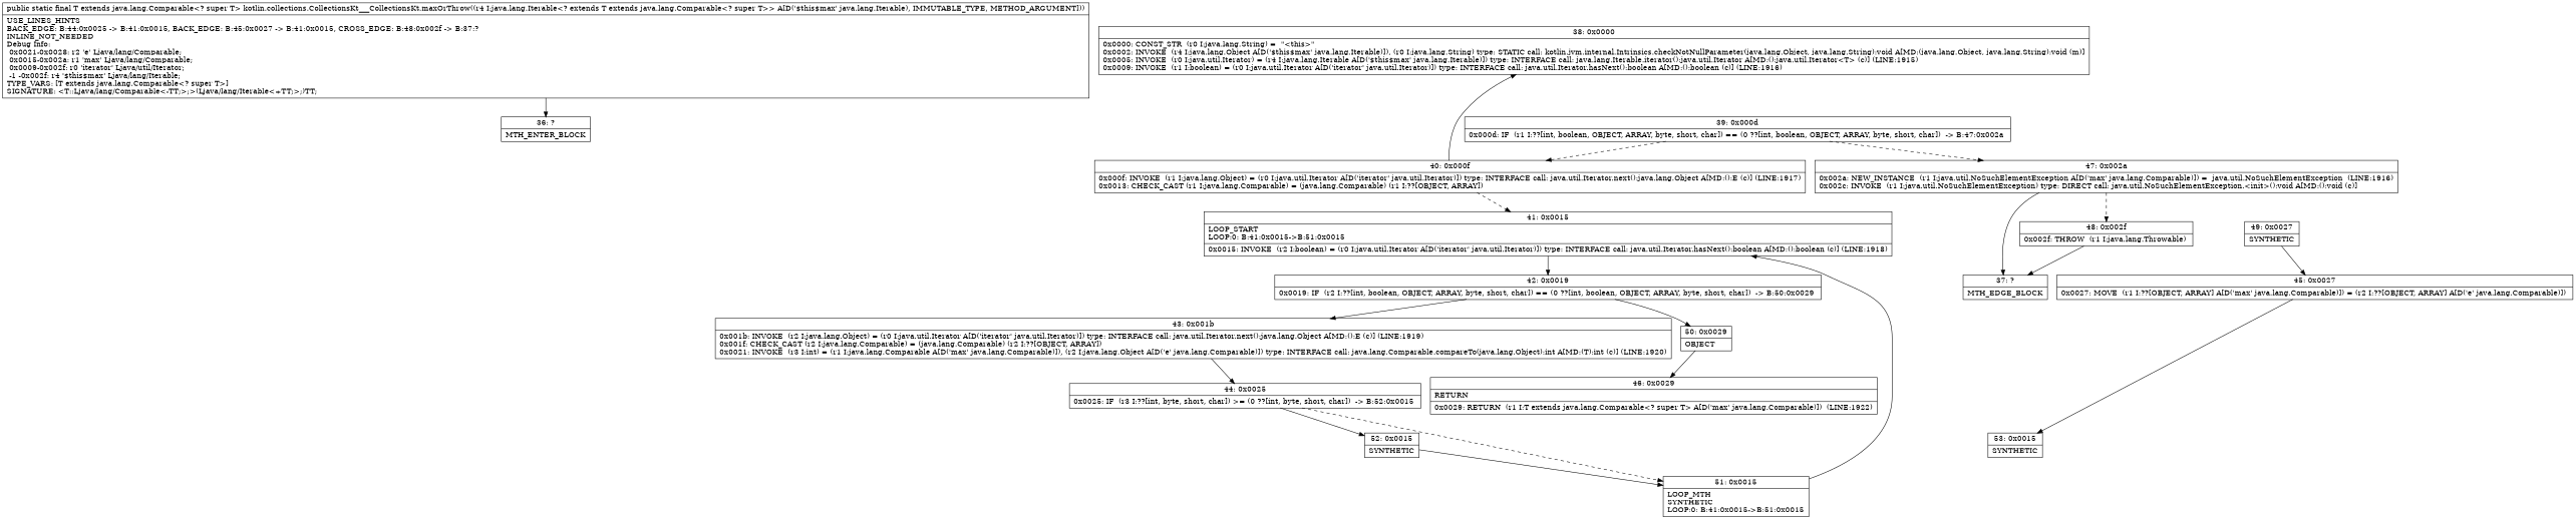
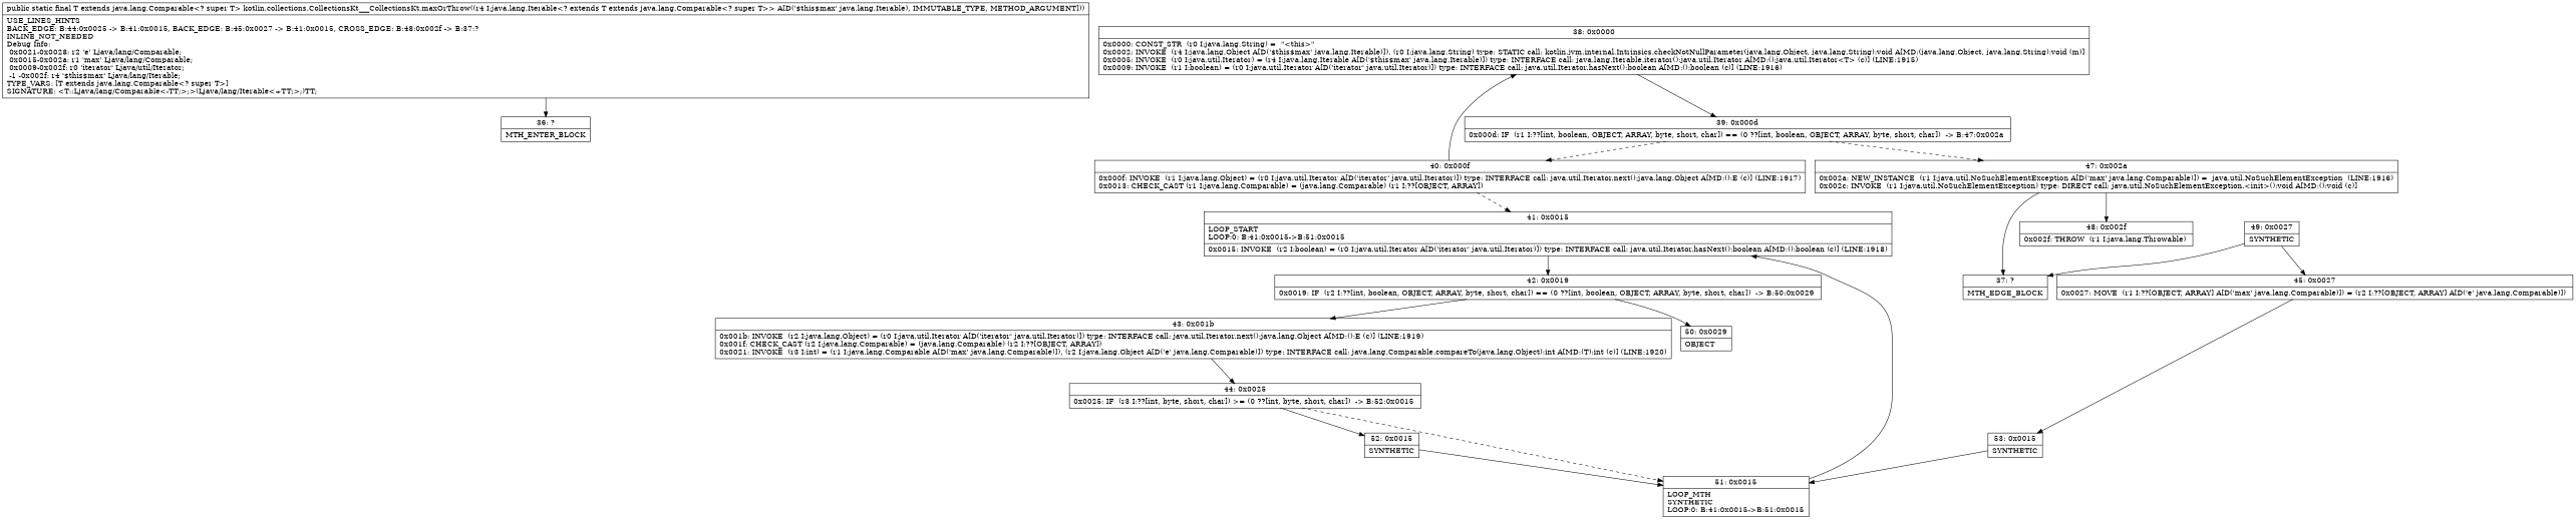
  digraph {
    node [shape=record]
    n1 [label="{36\:\ ?|MTH_ENTER_BLOCK\l}"]
    n2 [label="{38\:\ 0x0000|0x0000: CONST_STR  (r0 I:java.lang.String) =  \"\<this\>\" \l0x0002: INVOKE  (r4 I:java.lang.Object A[D('$this$max' java.lang.Iterable)]), (r0 I:java.lang.String) type: STATIC call: kotlin.jvm.internal.Intrinsics.checkNotNullParameter(java.lang.Object, java.lang.String):void A[MD:(java.lang.Object, java.lang.String):void (m)]\l0x0005: INVOKE  (r0 I:java.util.Iterator) = (r4 I:java.lang.Iterable A[D('$this$max' java.lang.Iterable)]) type: INTERFACE call: java.lang.Iterable.iterator():java.util.Iterator A[MD:():java.util.Iterator\<T\> (c)] (LINE:1915)\l0x0009: INVOKE  (r1 I:boolean) = (r0 I:java.util.Iterator A[D('iterator' java.util.Iterator)]) type: INTERFACE call: java.util.Iterator.hasNext():boolean A[MD:():boolean (c)] (LINE:1916)\l}"]
    n3 [label="{39\:\ 0x000d|0x000d: IF  (r1 I:??[int, boolean, OBJECT, ARRAY, byte, short, char]) == (0 ??[int, boolean, OBJECT, ARRAY, byte, short, char])  \-\> B:47:0x002a \l}"]
    n4 [label="{40\:\ 0x000f|0x000f: INVOKE  (r1 I:java.lang.Object) = (r0 I:java.util.Iterator A[D('iterator' java.util.Iterator)]) type: INTERFACE call: java.util.Iterator.next():java.lang.Object A[MD:():E (c)] (LINE:1917)\l0x0013: CHECK_CAST (r1 I:java.lang.Comparable) = (java.lang.Comparable) (r1 I:??[OBJECT, ARRAY]) \l}"]
    n5 [label="{47\:\ 0x002a|0x002a: NEW_INSTANCE  (r1 I:java.util.NoSuchElementException A[D('max' java.lang.Comparable)]) =  java.util.NoSuchElementException  (LINE:1916)\l0x002c: INVOKE  (r1 I:java.util.NoSuchElementException) type: DIRECT call: java.util.NoSuchElementException.\<init\>():void A[MD:():void (c)]\l}"]
    n6 [label="{41\:\ 0x0015|LOOP_START\lLOOP:0: B:41:0x0015\-\>B:51:0x0015\l|0x0015: INVOKE  (r2 I:boolean) = (r0 I:java.util.Iterator A[D('iterator' java.util.Iterator)]) type: INTERFACE call: java.util.Iterator.hasNext():boolean A[MD:():boolean (c)] (LINE:1918)\l}"]
    n7 [label="{37\:\ ?|MTH_EDGE_BLOCK\l}"]
    n8 [label="{48\:\ 0x002f|0x002f: THROW  (r1 I:java.lang.Throwable) \l}"]
    n9 [label="{42\:\ 0x0019|0x0019: IF  (r2 I:??[int, boolean, OBJECT, ARRAY, byte, short, char]) == (0 ??[int, boolean, OBJECT, ARRAY, byte, short, char])  \-\> B:50:0x0029 \l}"]
    n10 [label="{43\:\ 0x001b|0x001b: INVOKE  (r2 I:java.lang.Object) = (r0 I:java.util.Iterator A[D('iterator' java.util.Iterator)]) type: INTERFACE call: java.util.Iterator.next():java.lang.Object A[MD:():E (c)] (LINE:1919)\l0x001f: CHECK_CAST (r2 I:java.lang.Comparable) = (java.lang.Comparable) (r2 I:??[OBJECT, ARRAY]) \l0x0021: INVOKE  (r3 I:int) = (r1 I:java.lang.Comparable A[D('max' java.lang.Comparable)]), (r2 I:java.lang.Object A[D('e' java.lang.Comparable)]) type: INTERFACE call: java.lang.Comparable.compareTo(java.lang.Object):int A[MD:(T):int (c)] (LINE:1920)\l}"]
    n11 [label="{50\:\ 0x0029|OBJECT\l}"]
    n12 [label="{44\:\ 0x0025|0x0025: IF  (r3 I:??[int, byte, short, char]) \>= (0 ??[int, byte, short, char])  \-\> B:52:0x0015 \l}"]
-   n13 [label="{46\:\ 0x0029|RETURN\l|0x0029: RETURN  (r1 I:T extends java.lang.Comparable\<? super T\> A[D('max' java.lang.Comparable)])  (LINE:1922)\l}"]
    n14 [label="{52\:\ 0x0015|SYNTHETIC\l}"]
    n15 [label="{51\:\ 0x0015|LOOP_MTH\lSYNTHETIC\lLOOP:0: B:41:0x0015\-\>B:51:0x0015\l}"]
    n16 [label="{49\:\ 0x0027|SYNTHETIC\l}"]
    n17 [label="{45\:\ 0x0027|0x0027: MOVE  (r1 I:??[OBJECT, ARRAY] A[D('max' java.lang.Comparable)]) = (r2 I:??[OBJECT, ARRAY] A[D('e' java.lang.Comparable)]) \l}"]
    n18 [label="{53\:\ 0x0015|SYNTHETIC\l}"]
    n19 [label="{public static final T extends java.lang.Comparable\<? super T\> kotlin.collections.CollectionsKt___CollectionsKt.maxOrThrow((r4 I:java.lang.Iterable\<? extends T extends java.lang.Comparable\<? super T\>\> A[D('$this$max' java.lang.Iterable), IMMUTABLE_TYPE, METHOD_ARGUMENT]))  | USE_LINES_HINTS\lBACK_EDGE: B:44:0x0025 \-\> B:41:0x0015, BACK_EDGE: B:45:0x0027 \-\> B:41:0x0015, CROSS_EDGE: B:48:0x002f \-\> B:37:?\lINLINE_NOT_NEEDED\lDebug Info:\l  0x0021\-0x0028: r2 'e' Ljava\/lang\/Comparable;\l  0x0015\-0x002a: r1 'max' Ljava\/lang\/Comparable;\l  0x0009\-0x002f: r0 'iterator' Ljava\/util\/Iterator;\l  \-1 \-0x002f: r4 '$this$max' Ljava\/lang\/Iterable;\lTYPE_VARS: [T extends java.lang.Comparable\<? super T\>]\lSIGNATURE: \<T::Ljava\/lang\/Comparable\<\-TT;\>;\>(Ljava\/lang\/Iterable\<+TT;\>;)TT;\l}"]
+   n2 -> n3
    n3 -> n4 [style=dashed]
    n3 -> n5 [style=dashed]
    n4 -> n2
    n4 -> n6 [style=dashed]
    n5 -> n7
-   n5 -> n8 [style=dashed]
+   n5 -> n8
    n6 -> n9
-   n8 -> n7
+   n16 -> n7
    n9 -> n10 [style=solid]
    n9 -> n11
    n10 -> n12
-   n11 -> n13
    n12 -> n14
    n12 -> n15 [style=dashed]
    n14 -> n15
    n15 -> n6
    n16 -> n17
    n17 -> n18
+   n18 -> n15
    n19 -> n1
  }
